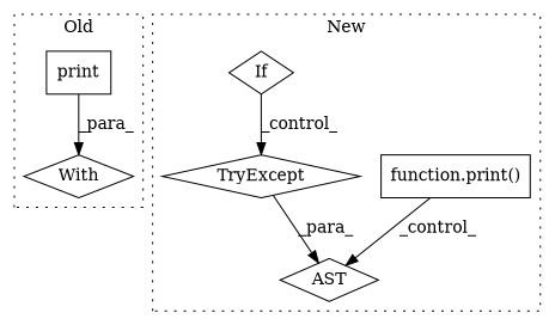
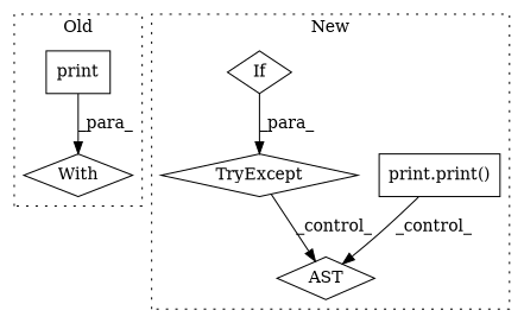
  digraph {
    node [shape=diamond]
    n1 [a=39 l="5,39" label=With s="12620,12629"]
    n2 [a=49 l=4 label=print s=12625 shape=box]
    n3 [a=71 l=21 label=TryExcept s=12550]
    n4 [a=2 l="7,0" label=AST s="13367,0"]
-   n5 [a=75 l="6,1" label="function.print()" s="13444,13451" shape=box]
+   n5 [a=75 l="6,1" label="print.print()" s="13444,13451" shape=box]
    n6 [a=96 l=3 label=If s=12498]
    subgraph cluster_1 {
      label=Old
      style=dotted
      n1
      n2
    }
    subgraph cluster_2 {
      label=New
      style=dotted
      n3
      n4
      n5
      n6
    }
    n2 -> n1 [label=_para_]
-   n3 -> n4 [label=_para_]
+   n3 -> n4 [label=_control_]
    n5 -> n4 [label=_control_]
-   n6 -> n3 [label=_control_]
+   n6 -> n3 [label=_para_]
  }
